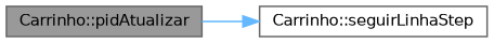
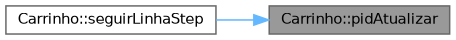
  digraph {
    rankdir=RL
    node [fontname=Helvetica fontsize=10 shape=box style=filled]
    n1 [color=gray40 fillcolor=grey60 fontcolor=black height=0.2 label="Carrinho::pidAtualizar" width=0.4]
    n2 [color=grey40 fillcolor=white height=0.2 label="Carrinho::seguirLinhaStep" width=0.4]
-   n2 -> n1 [color=steelblue1 dir=back fontname=Helvetica fontsize=10 labelfontname=Helvetica labelfontsize=10 style=solid]
+   n1 -> n2 [color=steelblue1 dir=back fontname=Helvetica fontsize=10 labelfontname=Helvetica labelfontsize=10 style=solid]
  }
